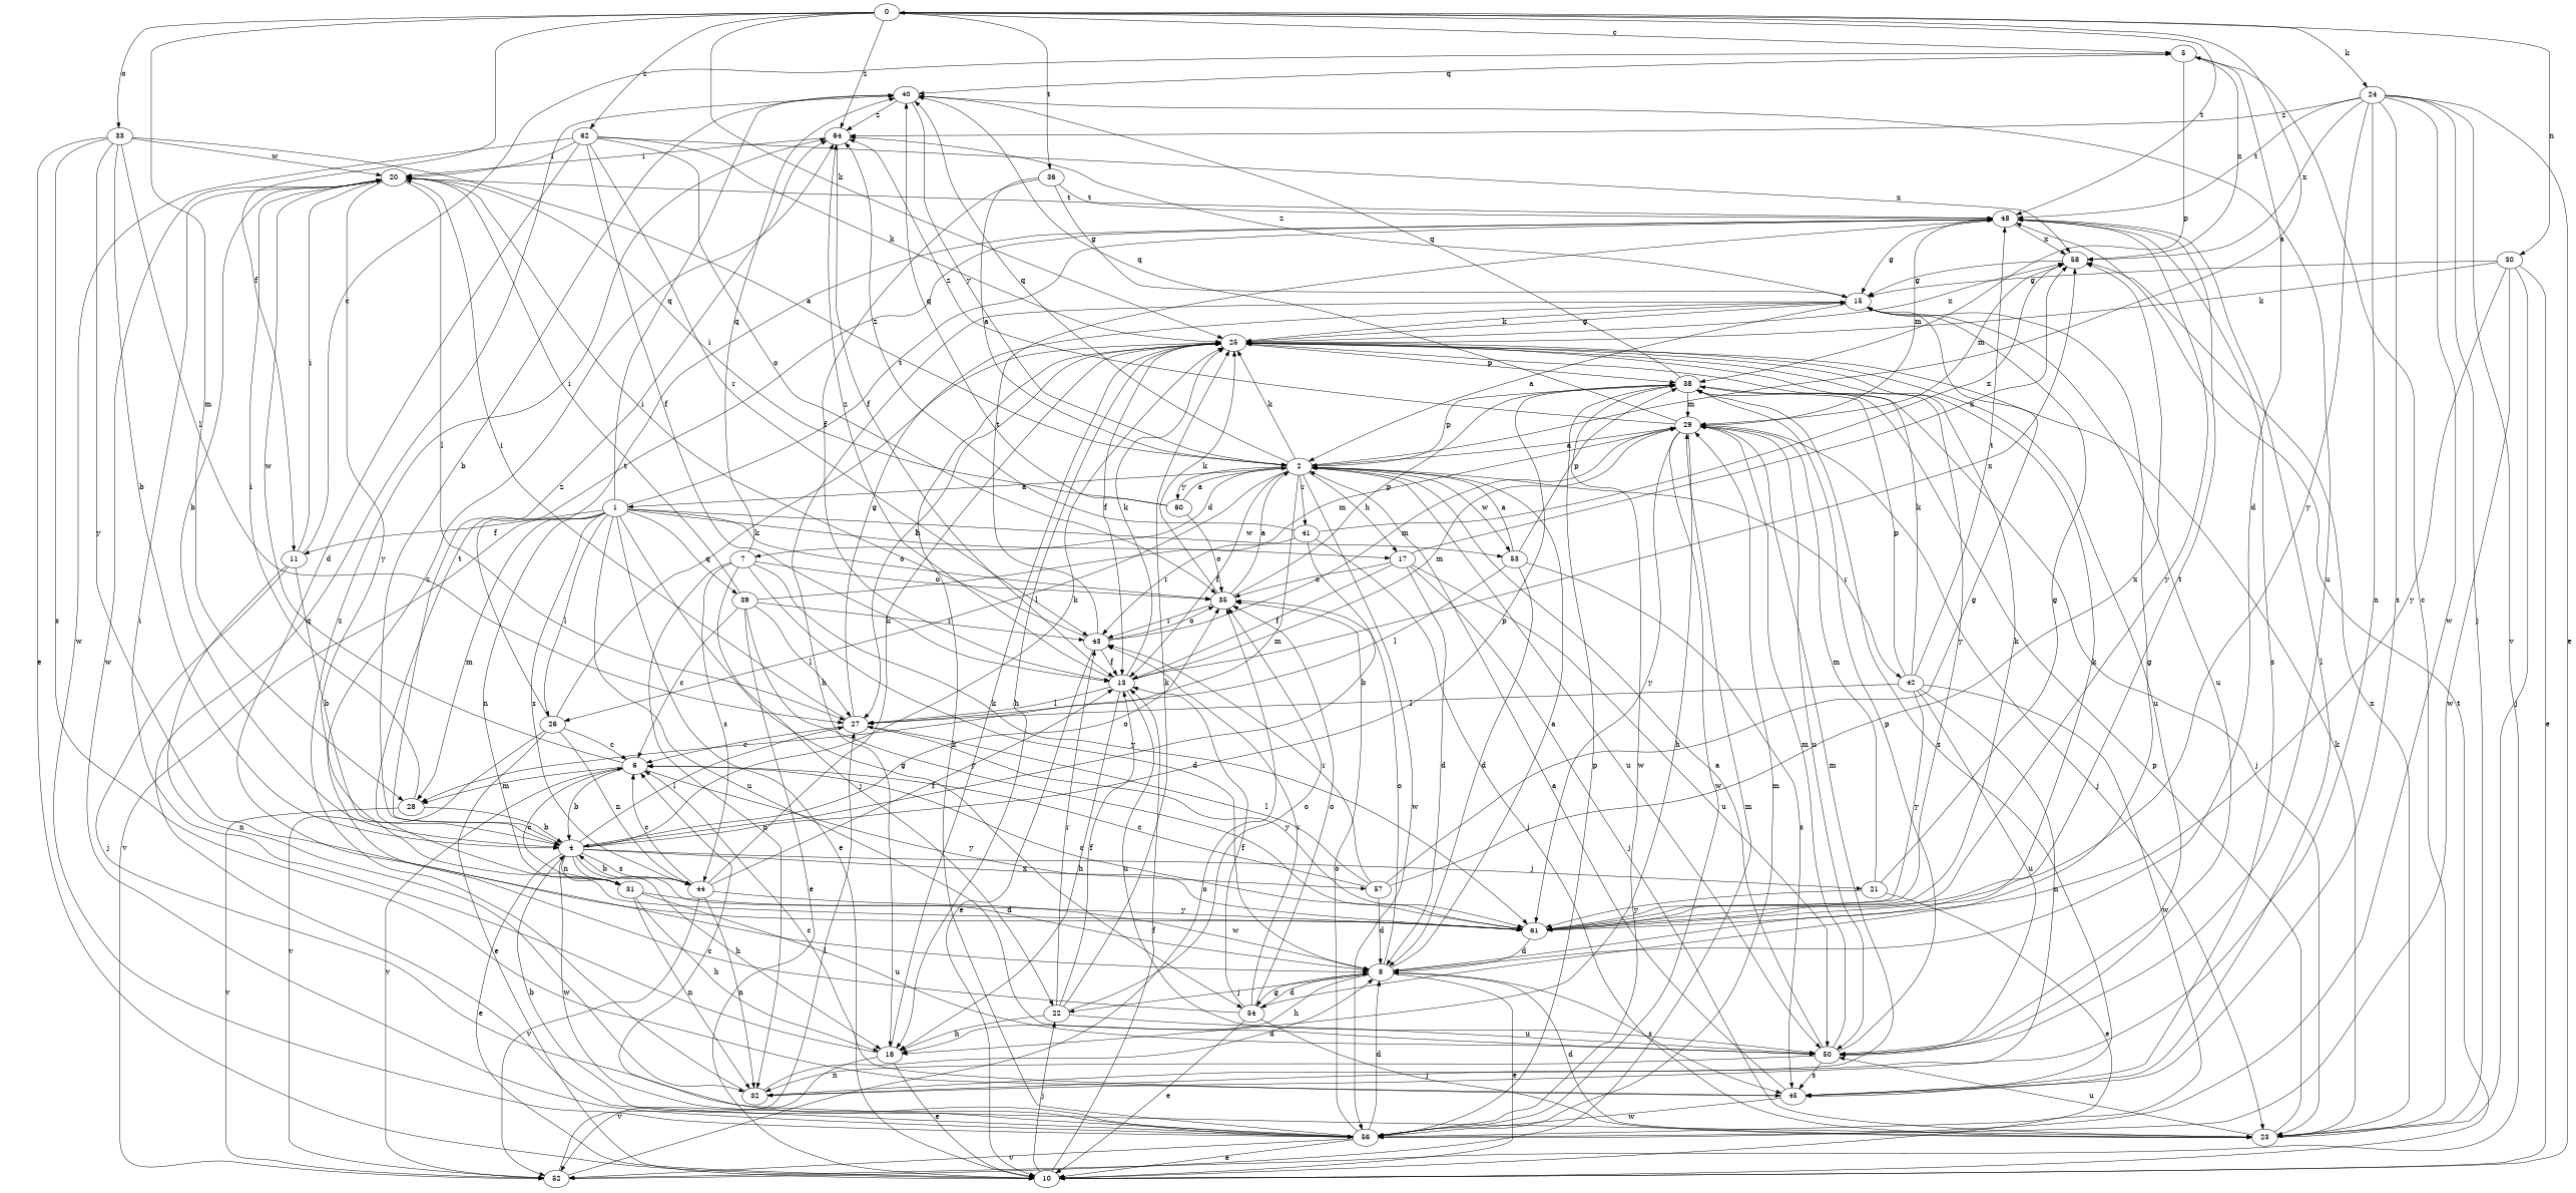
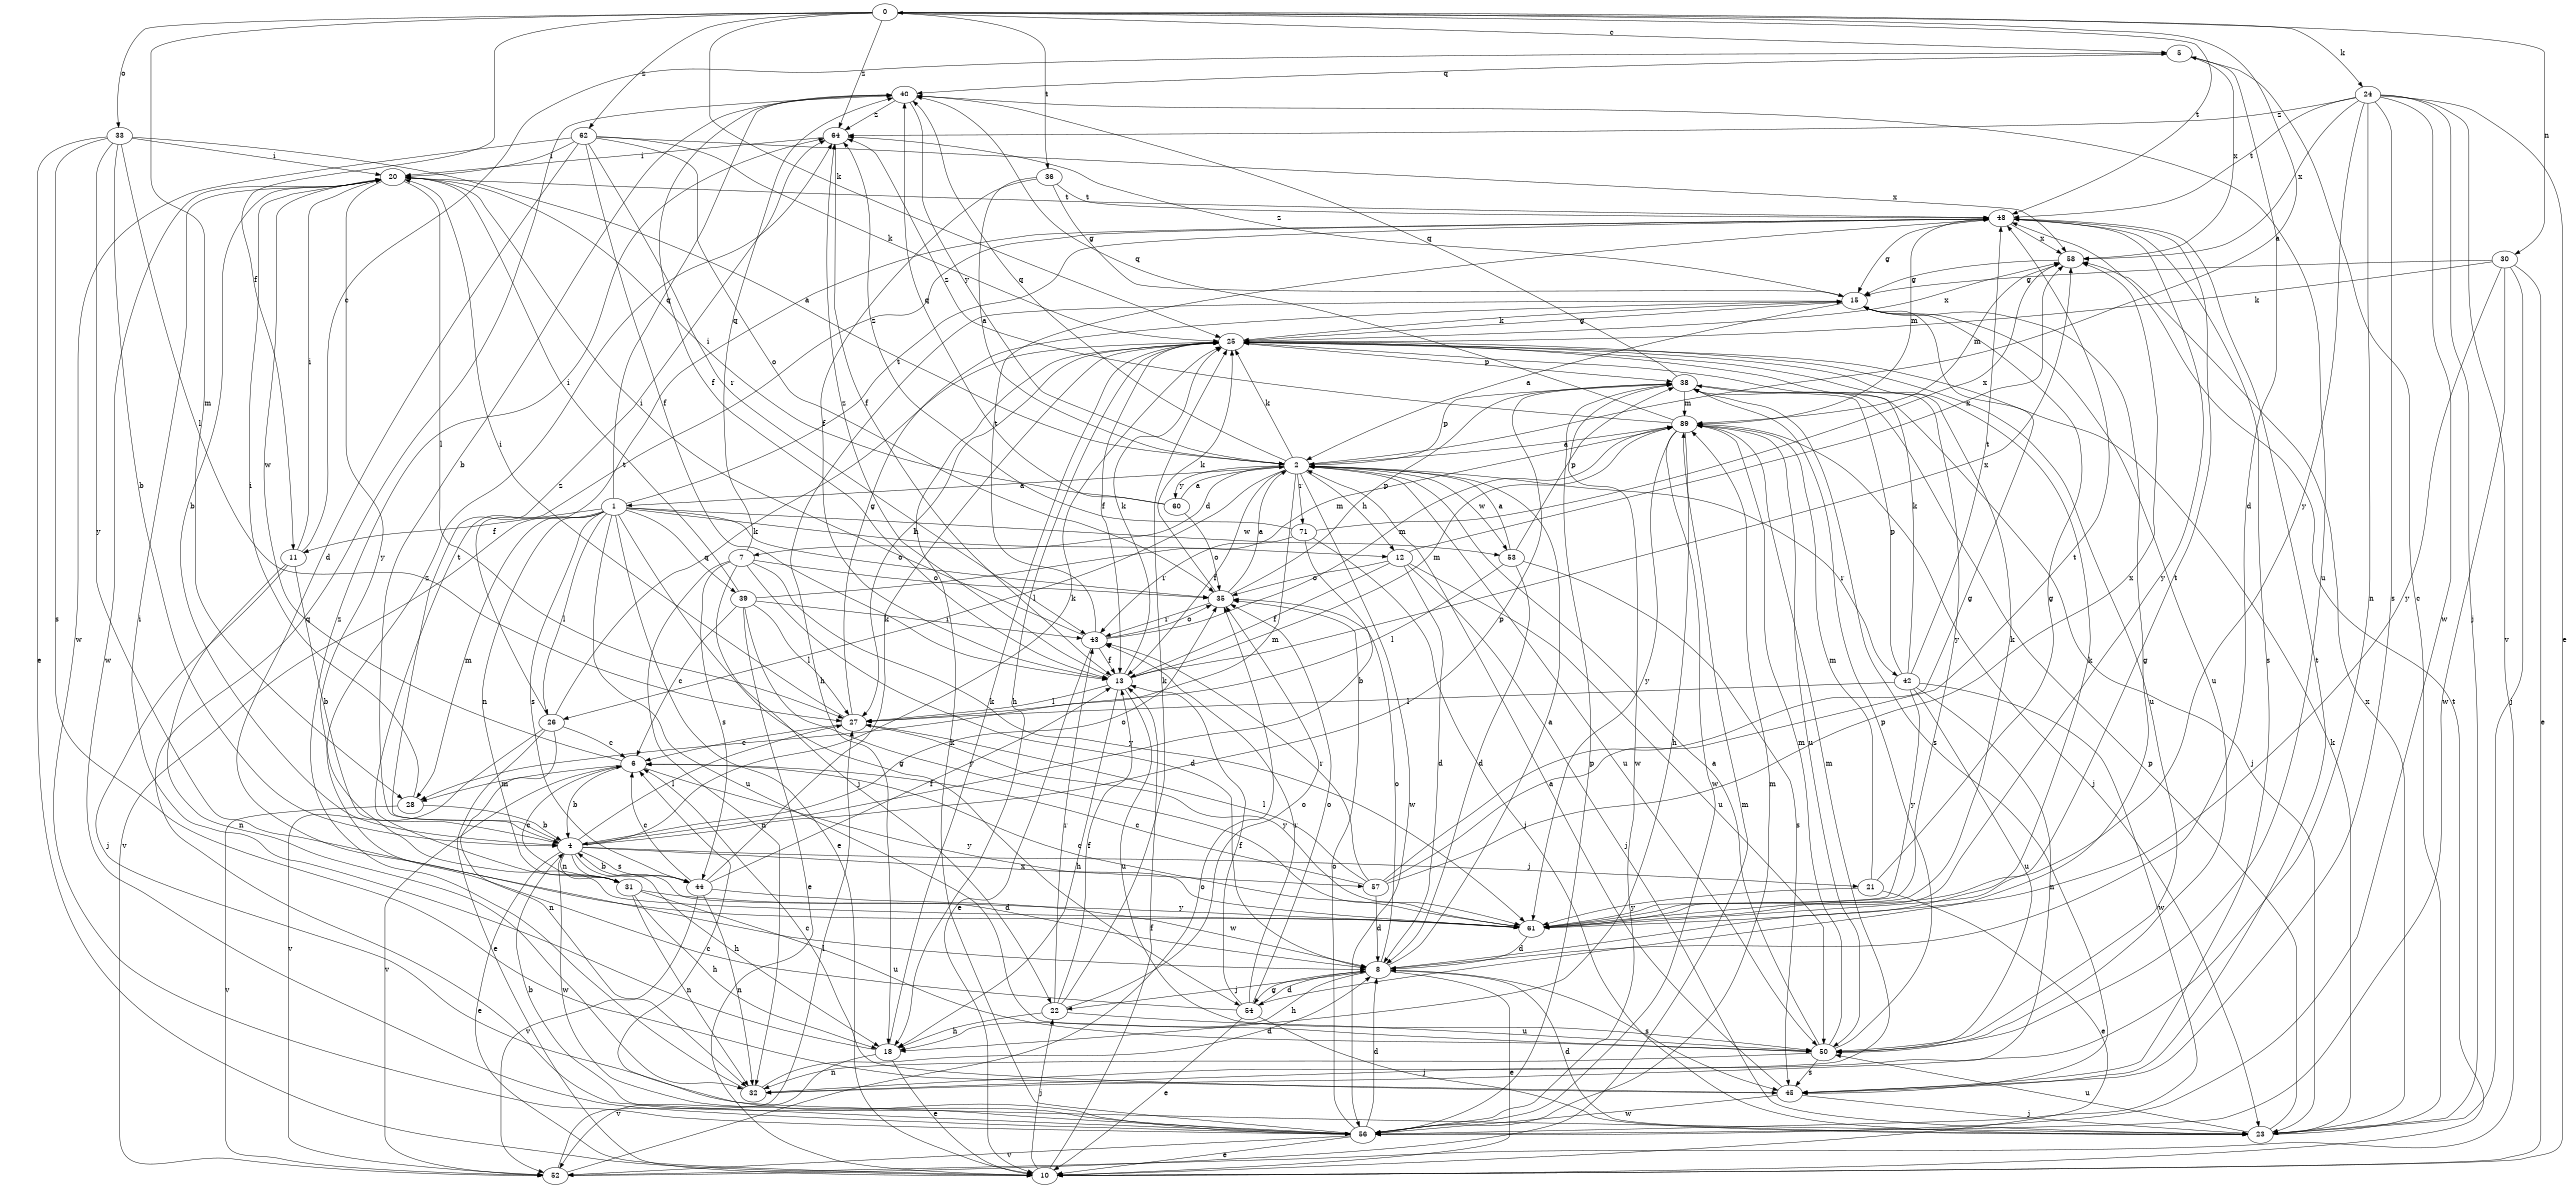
  strict digraph {
    0
    5
    11
    24
    25
    28
    30
    33
    n9 [label=36]
    48
    62
    64
    40
    38
    8
    58
    4
    32
    20
    23
    10
    52
    56
    61
    45
    50
    13
    18
    27
    15
    2
-   29
+   29 [label=89]
    35
    43
    1
    n36 [label=54]
-   17
+   17 [label=12]
    26
    31
    39
    44
    53
    22
    6
    7
-   41
+   41 [label=71]
    42
    60
    21
    57
    0 -> 5 [label=c]
    0 -> 11 [label=f]
    0 -> 24 [label=k]
    0 -> 25 [label=k]
    0 -> 28 [label=m]
    0 -> 30 [label=n]
    0 -> 33 [label=o]
    0 -> n9 [label=t]
    0 -> 48 [label=t]
    0 -> 62 [label=z]
    0 -> 64 [label=z]
    5 -> 40 [label=q]
-   5 -> 38 [label=p]
    5 -> 8 [label=d]
    5 -> 58 [label=x]
    11 -> 5 [label=c]
    11 -> 4 [label=b]
    11 -> 32 [label=n]
    11 -> 20 [label=i]
    11 -> 23 [label=j]
    24 -> 48 [label=t]
    24 -> 64 [label=z]
    24 -> 58 [label=x]
    24 -> 32 [label=n]
    24 -> 23 [label=j]
    24 -> 10 [label=e]
    24 -> 52 [label=v]
    24 -> 56 [label=w]
    24 -> 61 [label=y]
    24 -> 45 [label=s]
    25 -> 38 [label=p]
    25 -> 58 [label=x]
    25 -> 61 [label=y]
    25 -> 50 [label=u]
    25 -> 13 [label=f]
    25 -> 18 [label=h]
    25 -> 27 [label=l]
    25 -> 15 [label=g]
    28 -> 4 [label=b]
    28 -> 20 [label=i]
    28 -> 52 [label=v]
    30 -> 25 [label=k]
    30 -> 23 [label=j]
    30 -> 10 [label=e]
    30 -> 56 [label=w]
    30 -> 61 [label=y]
    30 -> 15 [label=g]
    33 -> 4 [label=b]
-   33 -> 20 [label=w]
+   33 -> 20 [label=i]
    33 -> 10 [label=e]
    33 -> 61 [label=y]
    33 -> 45 [label=s]
    33 -> 27 [label=l]
    33 -> 2 [label=a]
    n9 -> 48 [label=t]
    n9 -> 13 [label=f]
    n9 -> 15 [label=g]
    n9 -> 2 [label=a]
    48 -> 58 [label=x]
    48 -> 61 [label=y]
    48 -> 45 [label=s]
    48 -> 15 [label=g]
    48 -> 29 [label=m]
    62 -> 25 [label=k]
    62 -> 8 [label=d]
    62 -> 58 [label=x]
    62 -> 20 [label=i]
    62 -> 56 [label=w]
    62 -> 13 [label=f]
    62 -> 35 [label=o]
    62 -> 43 [label=r]
    64 -> 20 [label=i]
    64 -> 13 [label=f]
    40 -> 64 [label=z]
    40 -> 4 [label=b]
    40 -> 50 [label=u]
+   40 -> 13 [label=f]
    40 -> 2 [label=y]
    38 -> 40 [label=q]
    38 -> 23 [label=j]
    38 -> 56 [label=w]
    38 -> 45 [label=s]
    38 -> 29 [label=m]
    8 -> 25 [label=k]
    8 -> 10 [label=e]
    8 -> 45 [label=s]
    8 -> 18 [label=h]
    8 -> 2 [label=a]
    8 -> 35 [label=o]
    8 -> n36 [label=g]
    8 -> 22 [label=j]
    58 -> 15 [label=g]
    58 -> 29 [label=m]
    4 -> 25 [label=k]
    4 -> 64 [label=z]
    4 -> 38 [label=p]
    4 -> 8 [label=d]
    4 -> 10 [label=e]
    4 -> 56 [label=w]
    4 -> 18 [label=h]
    4 -> 27 [label=l]
    4 -> 35 [label=o]
    4 -> 31 [label=n]
    4 -> 44 [label=s]
    4 -> 21 [label=j]
    4 -> 57 [label=x]
    32 -> 64 [label=z]
    32 -> 8 [label=d]
    32 -> 29 [label=m]
    20 -> 48 [label=t]
    20 -> 4 [label=b]
    20 -> 56 [label=w]
    20 -> 61 [label=y]
    20 -> 27 [label=l]
    23 -> 5 [label=c]
    23 -> 25 [label=k]
    23 -> 38 [label=p]
    23 -> 8 [label=d]
    23 -> 58 [label=x]
    23 -> 50 [label=u]
    10 -> 48 [label=t]
    10 -> 13 [label=f]
    10 -> 22 [label=j]
    52 -> 27 [label=l]
    52 -> 29 [label=m]
    52 -> 35 [label=o]
    56 -> 25 [label=k]
    56 -> 40 [label=q]
    56 -> 38 [label=p]
    56 -> 8 [label=d]
    56 -> 4 [label=b]
    56 -> 10 [label=e]
    56 -> 52 [label=v]
    56 -> 29 [label=m]
    56 -> 35 [label=o]
    56 -> 6 [label=c]
    61 -> 25 [label=k]
    61 -> 48 [label=t]
    61 -> 8 [label=d]
    61 -> 6 [label=c]
-   45 -> 48 [label=l]
+   45 -> 48 [label=t]
+   45 -> 23 [label=j]
    45 -> 56 [label=w]
    45 -> 2 [label=a]
    45 -> 6 [label=c]
    50 -> 38 [label=p]
    50 -> 32 [label=n]
    50 -> 45 [label=s]
    50 -> 2 [label=a]
    50 -> 29 [label=m]
    13 -> 25 [label=k]
    13 -> 64 [label=z]
    13 -> 58 [label=x]
    13 -> 50 [label=u]
    13 -> 18 [label=h]
    13 -> 27 [label=l]
    13 -> 29 [label=m]
    18 -> 25 [label=k]
    18 -> 20 [label=i]
    18 -> 10 [label=e]
    18 -> 52 [label=v]
    27 -> 20 [label=i]
    27 -> 61 [label=y]
    27 -> 15 [label=g]
    27 -> 6 [label=c]
    15 -> 25 [label=k]
    15 -> 64 [label=z]
    15 -> 50 [label=u]
    15 -> 18 [label=h]
    15 -> 2 [label=a]
    15 -> n36 [label=g]
    2 -> 0 [label=a]
    2 -> 25 [label=k]
    2 -> 28 [label=m]
    2 -> 40 [label=q]
    2 -> 38 [label=p]
    2 -> 56 [label=w]
    2 -> 50 [label=u]
    2 -> 13 [label=f]
    2 -> 1 [label=a]
    2 -> 17 [label=h]
    2 -> 26 [label=l]
    2 -> 53 [label=w]
    2 -> 7 [label=d]
    2 -> 41 [label=r]
    2 -> 42 [label=r]
    2 -> 60 [label=y]
    29 -> 64 [label=z]
    29 -> 40 [label=q]
    29 -> 23 [label=j]
    29 -> 56 [label=w]
    29 -> 61 [label=y]
    29 -> 50 [label=u]
    29 -> 18 [label=h]
    29 -> 2 [label=a]
    35 -> 25 [label=k]
    35 -> 38 [label=p]
    35 -> 2 [label=a]
    35 -> 43 [label=r]
    43 -> 48 [label=t]
    43 -> 20 [label=i]
    43 -> 10 [label=e]
    43 -> 13 [label=f]
    43 -> 29 [label=m]
    43 -> 35 [label=o]
    1 -> 11 [label=f]
    1 -> 28 [label=m]
    1 -> 48 [label=t]
    1 -> 40 [label=q]
    1 -> 10 [label=e]
    1 -> 52 [label=v]
    1 -> 50 [label=u]
    1 -> 35 [label=o]
    1 -> n36 [label=g]
    1 -> 17 [label=h]
    1 -> 26 [label=l]
    1 -> 31 [label=n]
    1 -> 39 [label=q]
    1 -> 44 [label=s]
    1 -> 53 [label=w]
    n36 -> 64 [label=z]
    n36 -> 8 [label=d]
    n36 -> 23 [label=j]
    n36 -> 10 [label=e]
    n36 -> 13 [label=f]
    n36 -> 35 [label=o]
    n36 -> 43 [label=r]
    17 -> 8 [label=d]
    17 -> 58 [label=x]
    17 -> 23 [label=j]
    17 -> 50 [label=u]
    17 -> 13 [label=f]
    17 -> 35 [label=o]
    26 -> 25 [label=k]
    26 -> 48 [label=t]
-   26 -> 44 [label=n]
+   26 -> 32 [label=n]
    26 -> 10 [label=e]
    26 -> 52 [label=v]
    26 -> 6 [label=c]
    31 -> 48 [label=t]
    31 -> 32 [label=n]
    31 -> 61 [label=y]
    31 -> 50 [label=u]
    31 -> 18 [label=h]
    31 -> 6 [label=c]
    39 -> 20 [label=i]
    39 -> 10 [label=e]
    39 -> 61 [label=y]
    39 -> 27 [label=l]
    39 -> 29 [label=m]
    39 -> 43 [label=r]
    39 -> 6 [label=c]
    44 -> 25 [label=k]
    44 -> 8 [label=w]
    44 -> 4 [label=b]
    44 -> 32 [label=n]
    44 -> 52 [label=v]
    44 -> 13 [label=f]
    44 -> 6 [label=c]
    53 -> 38 [label=p]
    53 -> 8 [label=d]
    53 -> 45 [label=s]
    53 -> 27 [label=l]
    53 -> 2 [label=a]
    22 -> 25 [label=k]
    22 -> 50 [label=u]
    22 -> 13 [label=f]
    22 -> 18 [label=h]
    22 -> 35 [label=o]
    22 -> 43 [label=r]
    6 -> 28 [label=m]
    6 -> 4 [label=b]
    6 -> 20 [label=w]
    6 -> 52 [label=v]
    6 -> 61 [label=y]
    7 -> 40 [label=q]
    7 -> 8 [label=d]
    7 -> 32 [label=n]
    7 -> 61 [label=y]
    7 -> 35 [label=o]
    7 -> 44 [label=s]
    7 -> 22 [label=j]
    41 -> 64 [label=z]
    41 -> 58 [label=x]
    41 -> 4 [label=b]
    41 -> 23 [label=j]
    41 -> 43 [label=r]
    42 -> 25 [label=k]
    42 -> 48 [label=t]
    42 -> 38 [label=p]
    42 -> 32 [label=n]
    42 -> 56 [label=w]
    42 -> 61 [label=y]
    42 -> 50 [label=u]
    42 -> 27 [label=l]
    60 -> 40 [label=q]
    60 -> 20 [label=i]
    60 -> 2 [label=a]
    60 -> 35 [label=o]
    21 -> 10 [label=e]
    21 -> 61 [label=y]
    21 -> 15 [label=g]
    21 -> 29 [label=m]
+   57 -> 48 [label=t]
    57 -> 8 [label=d]
    57 -> 58 [label=x]
    57 -> 27 [label=l]
    57 -> 15 [label=g]
    57 -> 43 [label=r]
    57 -> 6 [label=c]
  }
